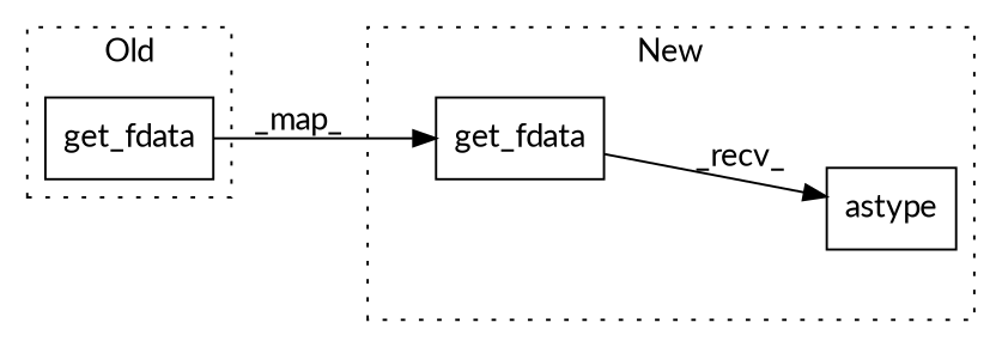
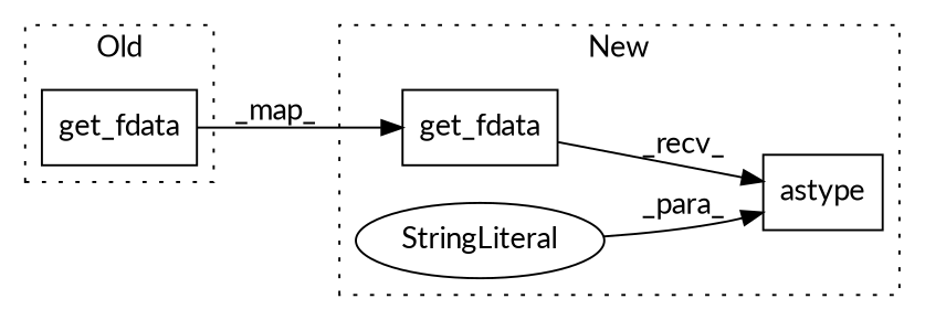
  digraph {
    rankdir=LR
    fontname=Lato
    node [a=32 l=11 shape=box fontname=Lato]
    edge [fontname=Lato]
    n1 [label=get_fdata s=2701]
    n2 [l="7,1" label=astype s="2713,2729"]
+   n3 [a=45 l=9 label=StringLiteral s=2720 shape=ellipse]
    n4 [label=get_fdata s=2690]
    subgraph cluster_1 {
      label=New
      style=dotted
      n1
      n2
+     n3
    }
    subgraph cluster_2 {
      label=Old
      style=dotted
      n4
    }
    n1 -> n2 [label=_recv_]
+   n3 -> n2 [label=_para_]
    n4 -> n1 [label=_map_]
  }
